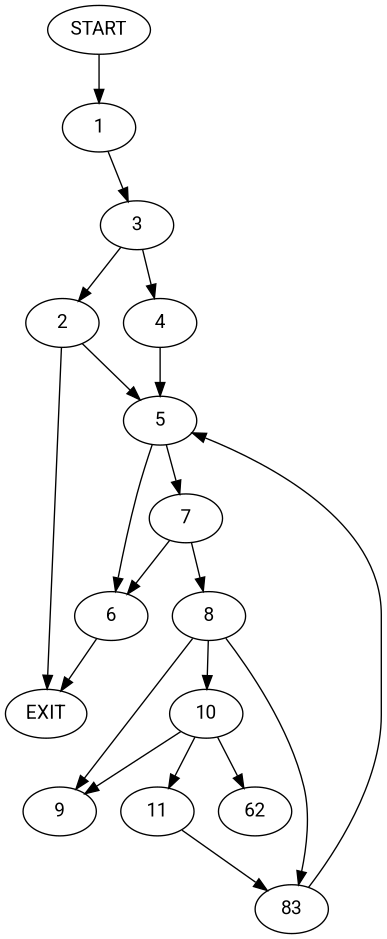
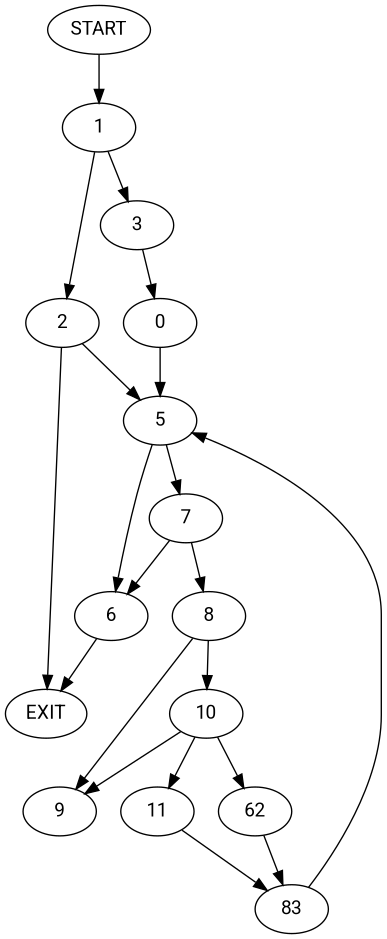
  digraph {
    fontname=Roboto
    node [fontname=Roboto]
    edge [fontname=Roboto]
    n1 [label=START]
    1
    2
    3
    n5 [label=EXIT]
    5
-   4
+   4 [label=0]
    6
    7
    8
    9
    10
    11
    n14 [label=62]
    n15 [label=83]
    n1 -> 1
-   3 -> 2
+   1 -> 2
    1 -> 3
    2 -> n5
    2 -> 5
    3 -> 4
    5 -> 6
    5 -> 7
    4 -> 5
    6 -> n5
    7 -> 6
    7 -> 8
    8 -> 9
    8 -> 10
    10 -> 9
    10 -> 11
    10 -> n14
    11 -> n15
-   8 -> n15
+   n14 -> n15
    n15 -> 5
  }
